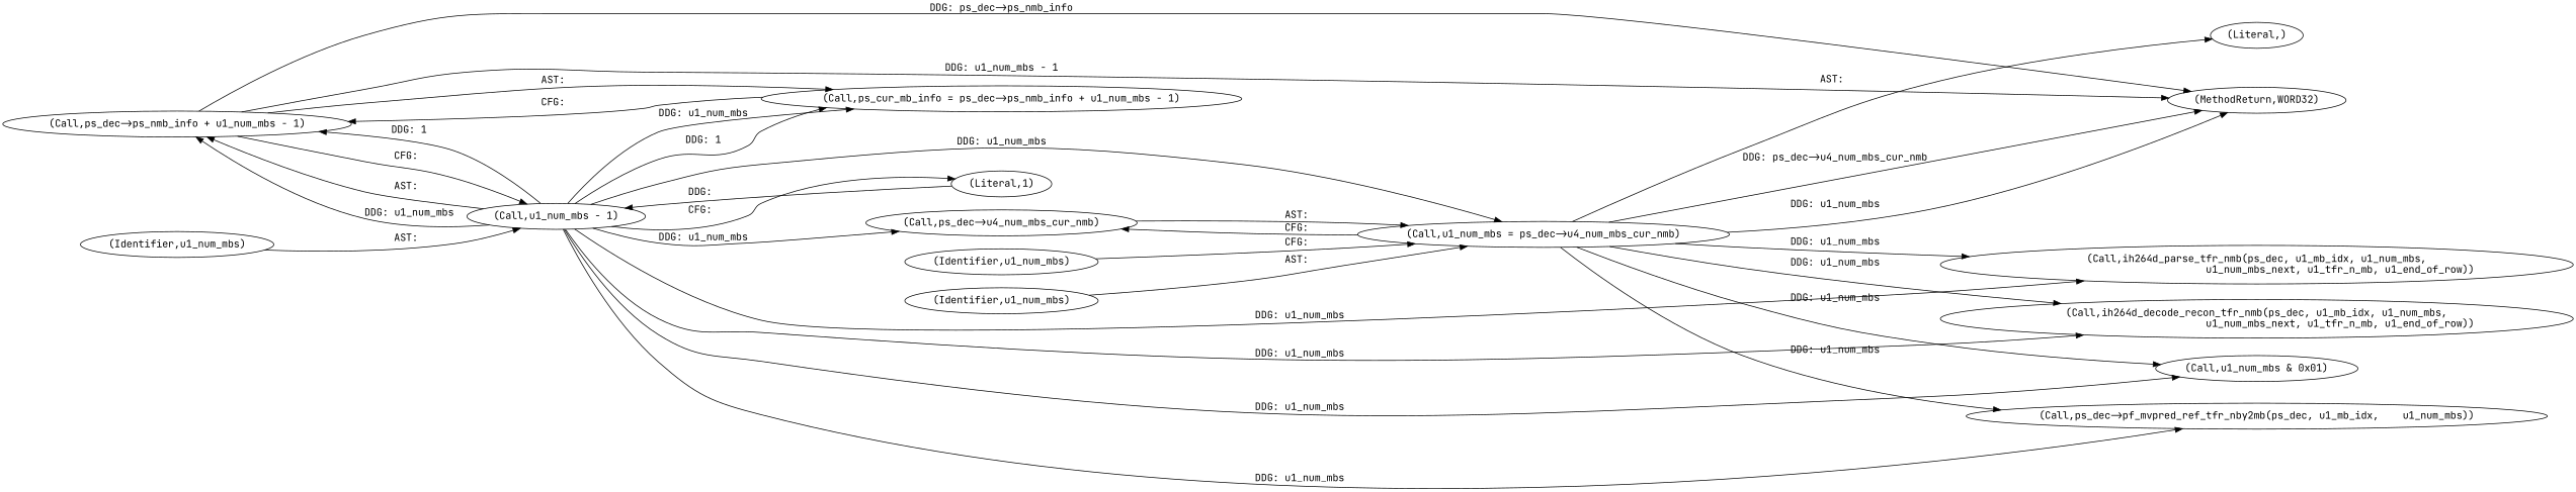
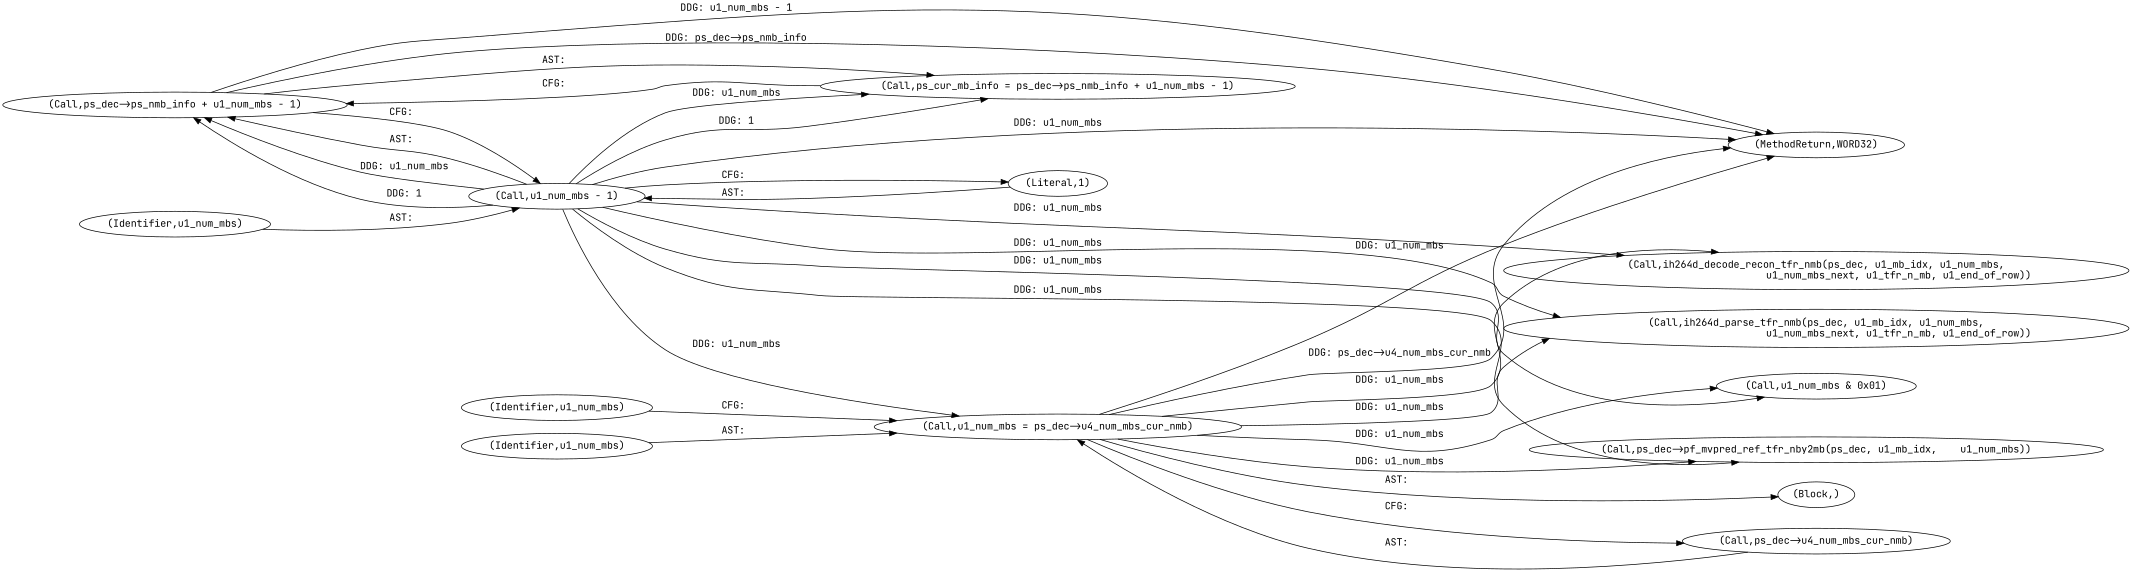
  digraph {
    fontname="JetBrains Mono"
    rankdir=LR
    node [fontname="JetBrains Mono"]
    edge [fontname="JetBrains Mono"]
    n1 [label="(Call,ps_dec->ps_nmb_info + u1_num_mbs - 1)"]
    n2 [label="(Call,u1_num_mbs - 1)"]
    n3 [label="(Call,ps_cur_mb_info = ps_dec->ps_nmb_info + u1_num_mbs - 1)"]
    n4 [label="(MethodReturn,WORD32)"]
    n5 [label="(Literal,1)"]
    n6 [label="(Call,ih264d_parse_tfr_nmb(ps_dec, u1_mb_idx, u1_num_mbs,\n                            u1_num_mbs_next, u1_tfr_n_mb, u1_end_of_row))"]
    n7 [label="(Call,ih264d_decode_recon_tfr_nmb(ps_dec, u1_mb_idx, u1_num_mbs,\n                            u1_num_mbs_next, u1_tfr_n_mb, u1_end_of_row))"]
    n8 [label="(Call,ps_dec->pf_mvpred_ref_tfr_nby2mb(ps_dec, u1_mb_idx,    u1_num_mbs))"]
    n9 [label="(Call,u1_num_mbs & 0x01)"]
    n10 [label="(Call,u1_num_mbs = ps_dec->u4_num_mbs_cur_nmb)"]
    n11 [label="(Call,ps_dec->u4_num_mbs_cur_nmb)"]
-   n12 [label="(Literal,)"]
+   n12 [label="(Block,)"]
    n13 [label="(Identifier,u1_num_mbs)"]
    n14 [label="(Identifier,u1_num_mbs)"]
    n15 [label="(Identifier,u1_num_mbs)"]
    n1 -> n2 [label="CFG: "]
    n1 -> n3 [label="AST: "]
    n1 -> n4 [label="DDG: ps_dec->ps_nmb_info"]
    n1 -> n4 [label="DDG: u1_num_mbs - 1"]
    n2 -> n1 [label="AST: "]
    n2 -> n1 [label="DDG: u1_num_mbs"]
    n2 -> n1 [label="DDG: 1"]
    n2 -> n3 [label="DDG: u1_num_mbs"]
    n2 -> n3 [label="DDG: 1"]
-   n2 -> n11 [label="DDG: u1_num_mbs"]
+   n2 -> n4 [label="DDG: u1_num_mbs"]
    n2 -> n5 [label="CFG: "]
    n2 -> n6 [label="DDG: u1_num_mbs"]
    n2 -> n7 [label="DDG: u1_num_mbs"]
    n2 -> n8 [label="DDG: u1_num_mbs"]
    n2 -> n9 [label="DDG: u1_num_mbs"]
    n2 -> n10 [label="DDG: u1_num_mbs"]
    n3 -> n1 [label="CFG: "]
-   n5 -> n2 [label="DDG: "]
+   n5 -> n2 [label="AST: "]
    n10 -> n4 [label="DDG: ps_dec->u4_num_mbs_cur_nmb"]
    n10 -> n4 [label="DDG: u1_num_mbs"]
    n10 -> n6 [label="DDG: u1_num_mbs"]
    n10 -> n7 [label="DDG: u1_num_mbs"]
    n10 -> n8 [label="DDG: u1_num_mbs"]
    n10 -> n9 [label="DDG: u1_num_mbs"]
    n10 -> n11 [label="CFG: "]
    n10 -> n12 [label="AST: "]
    n11 -> n10 [label="AST: "]
    n13 -> n10 [label="CFG: "]
    n14 -> n10 [label="AST: "]
    n15 -> n2 [label="AST: "]
  }
